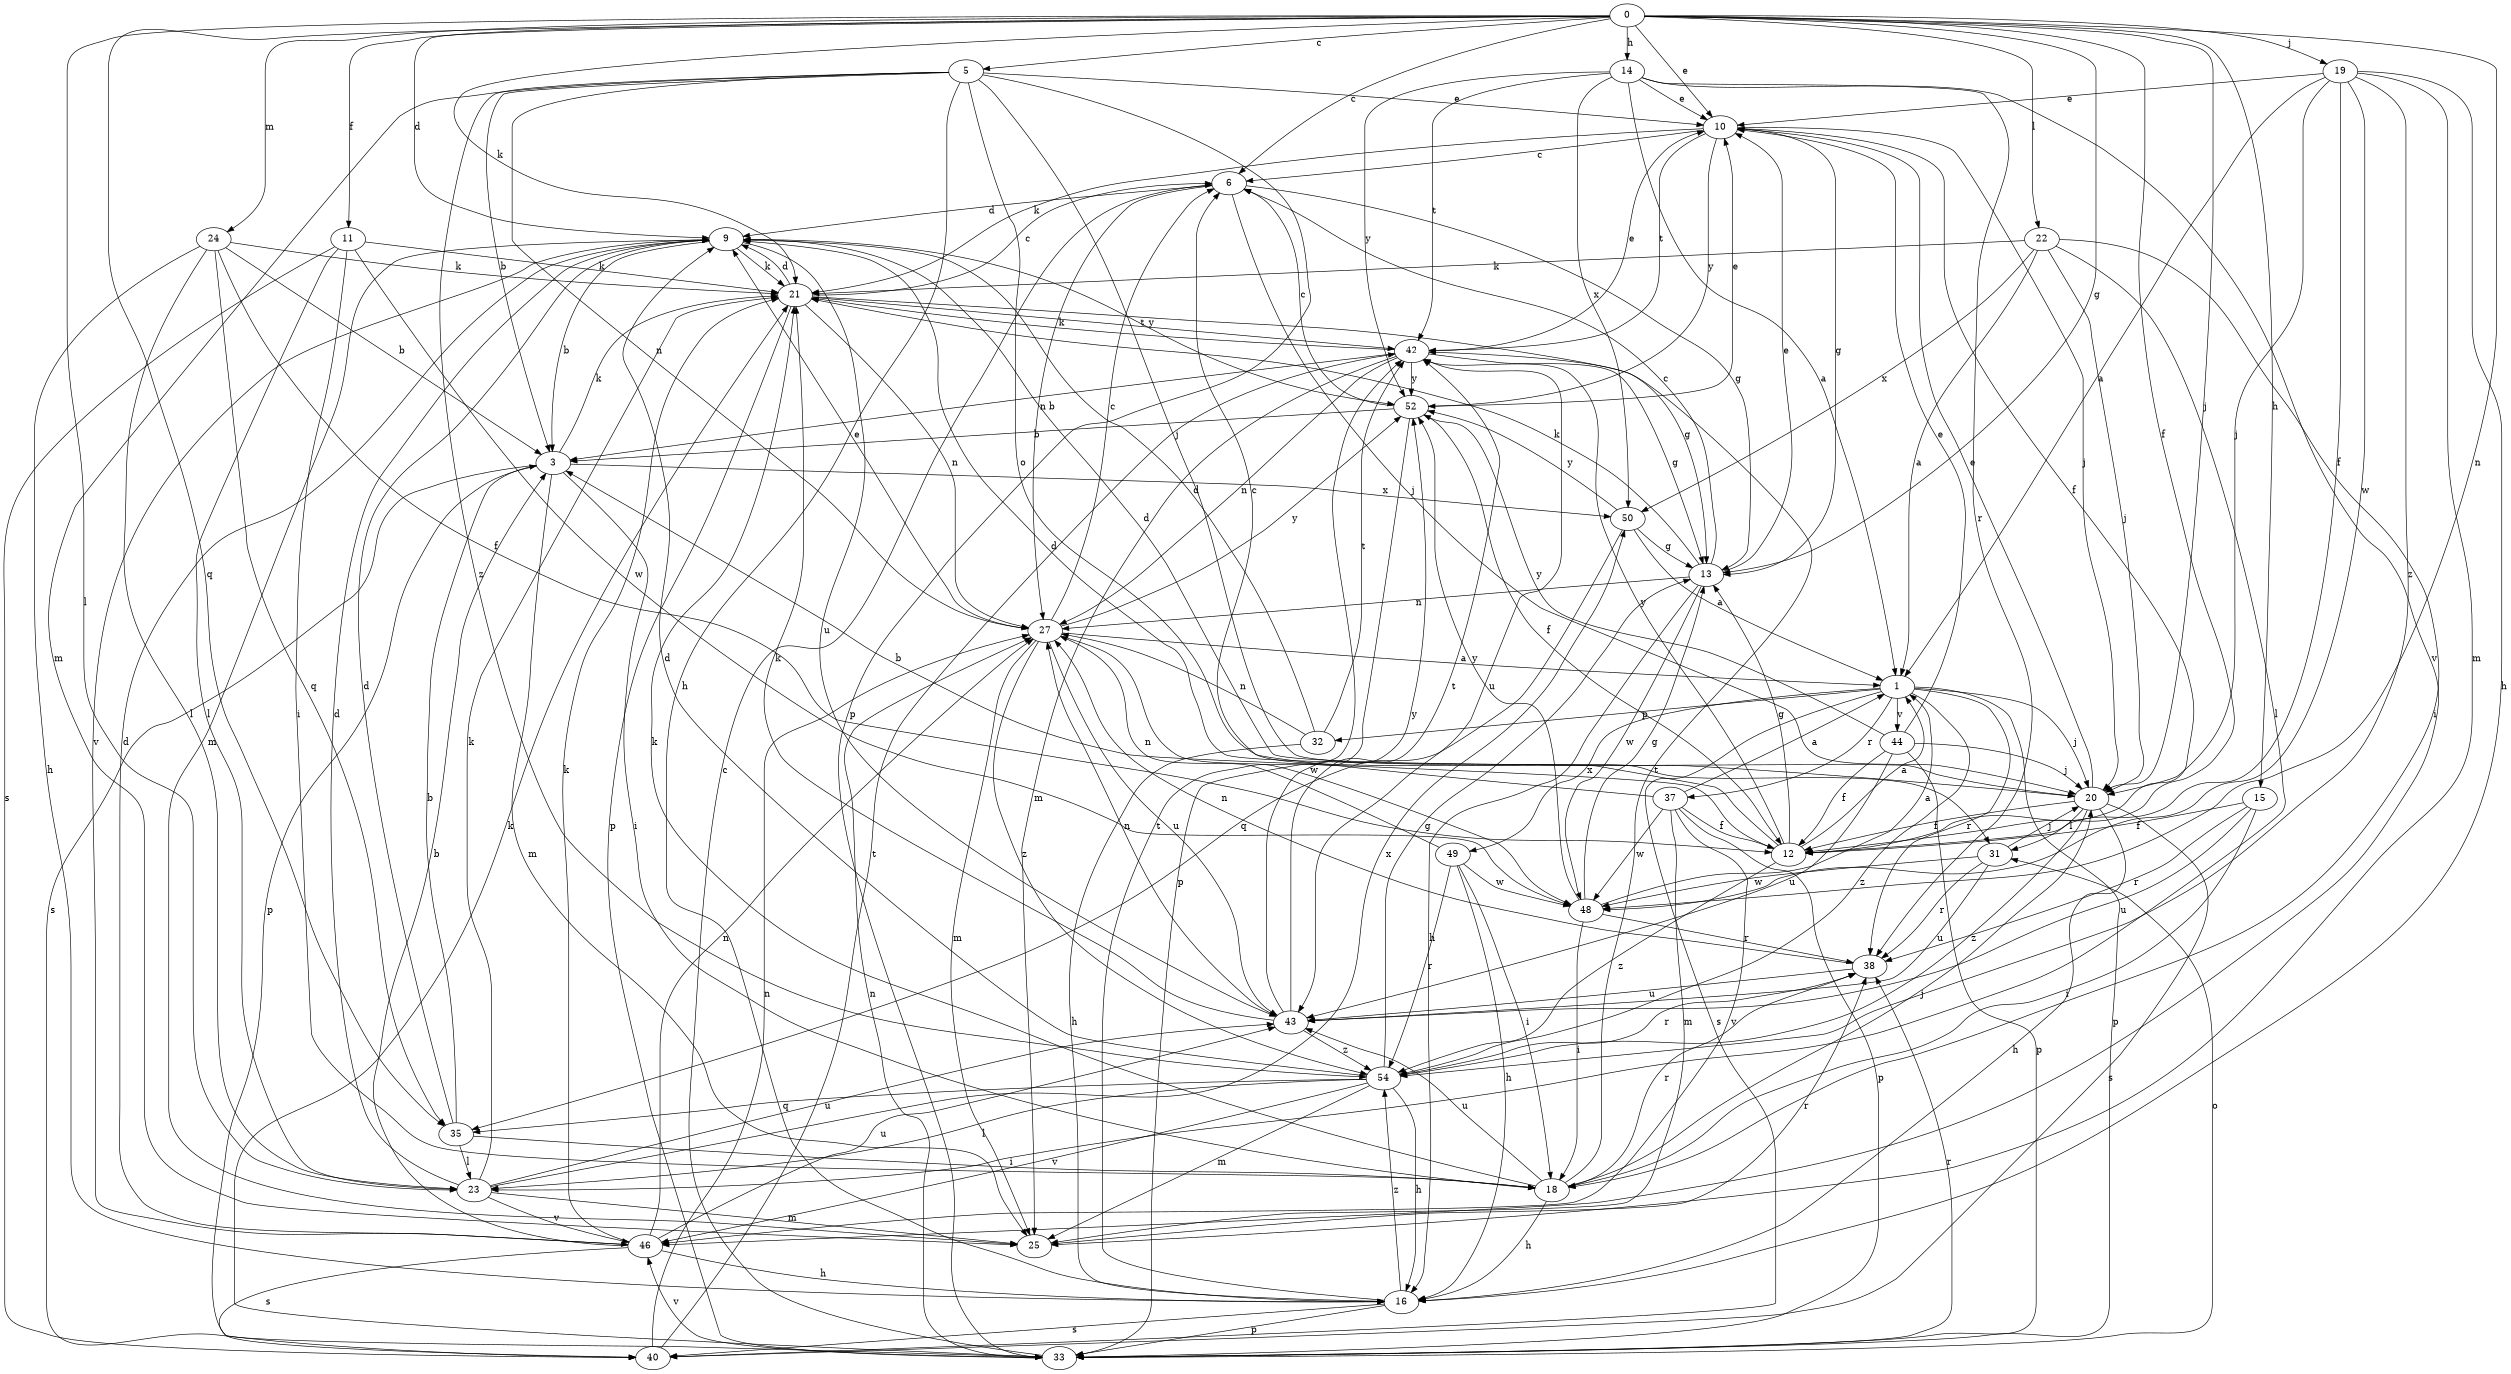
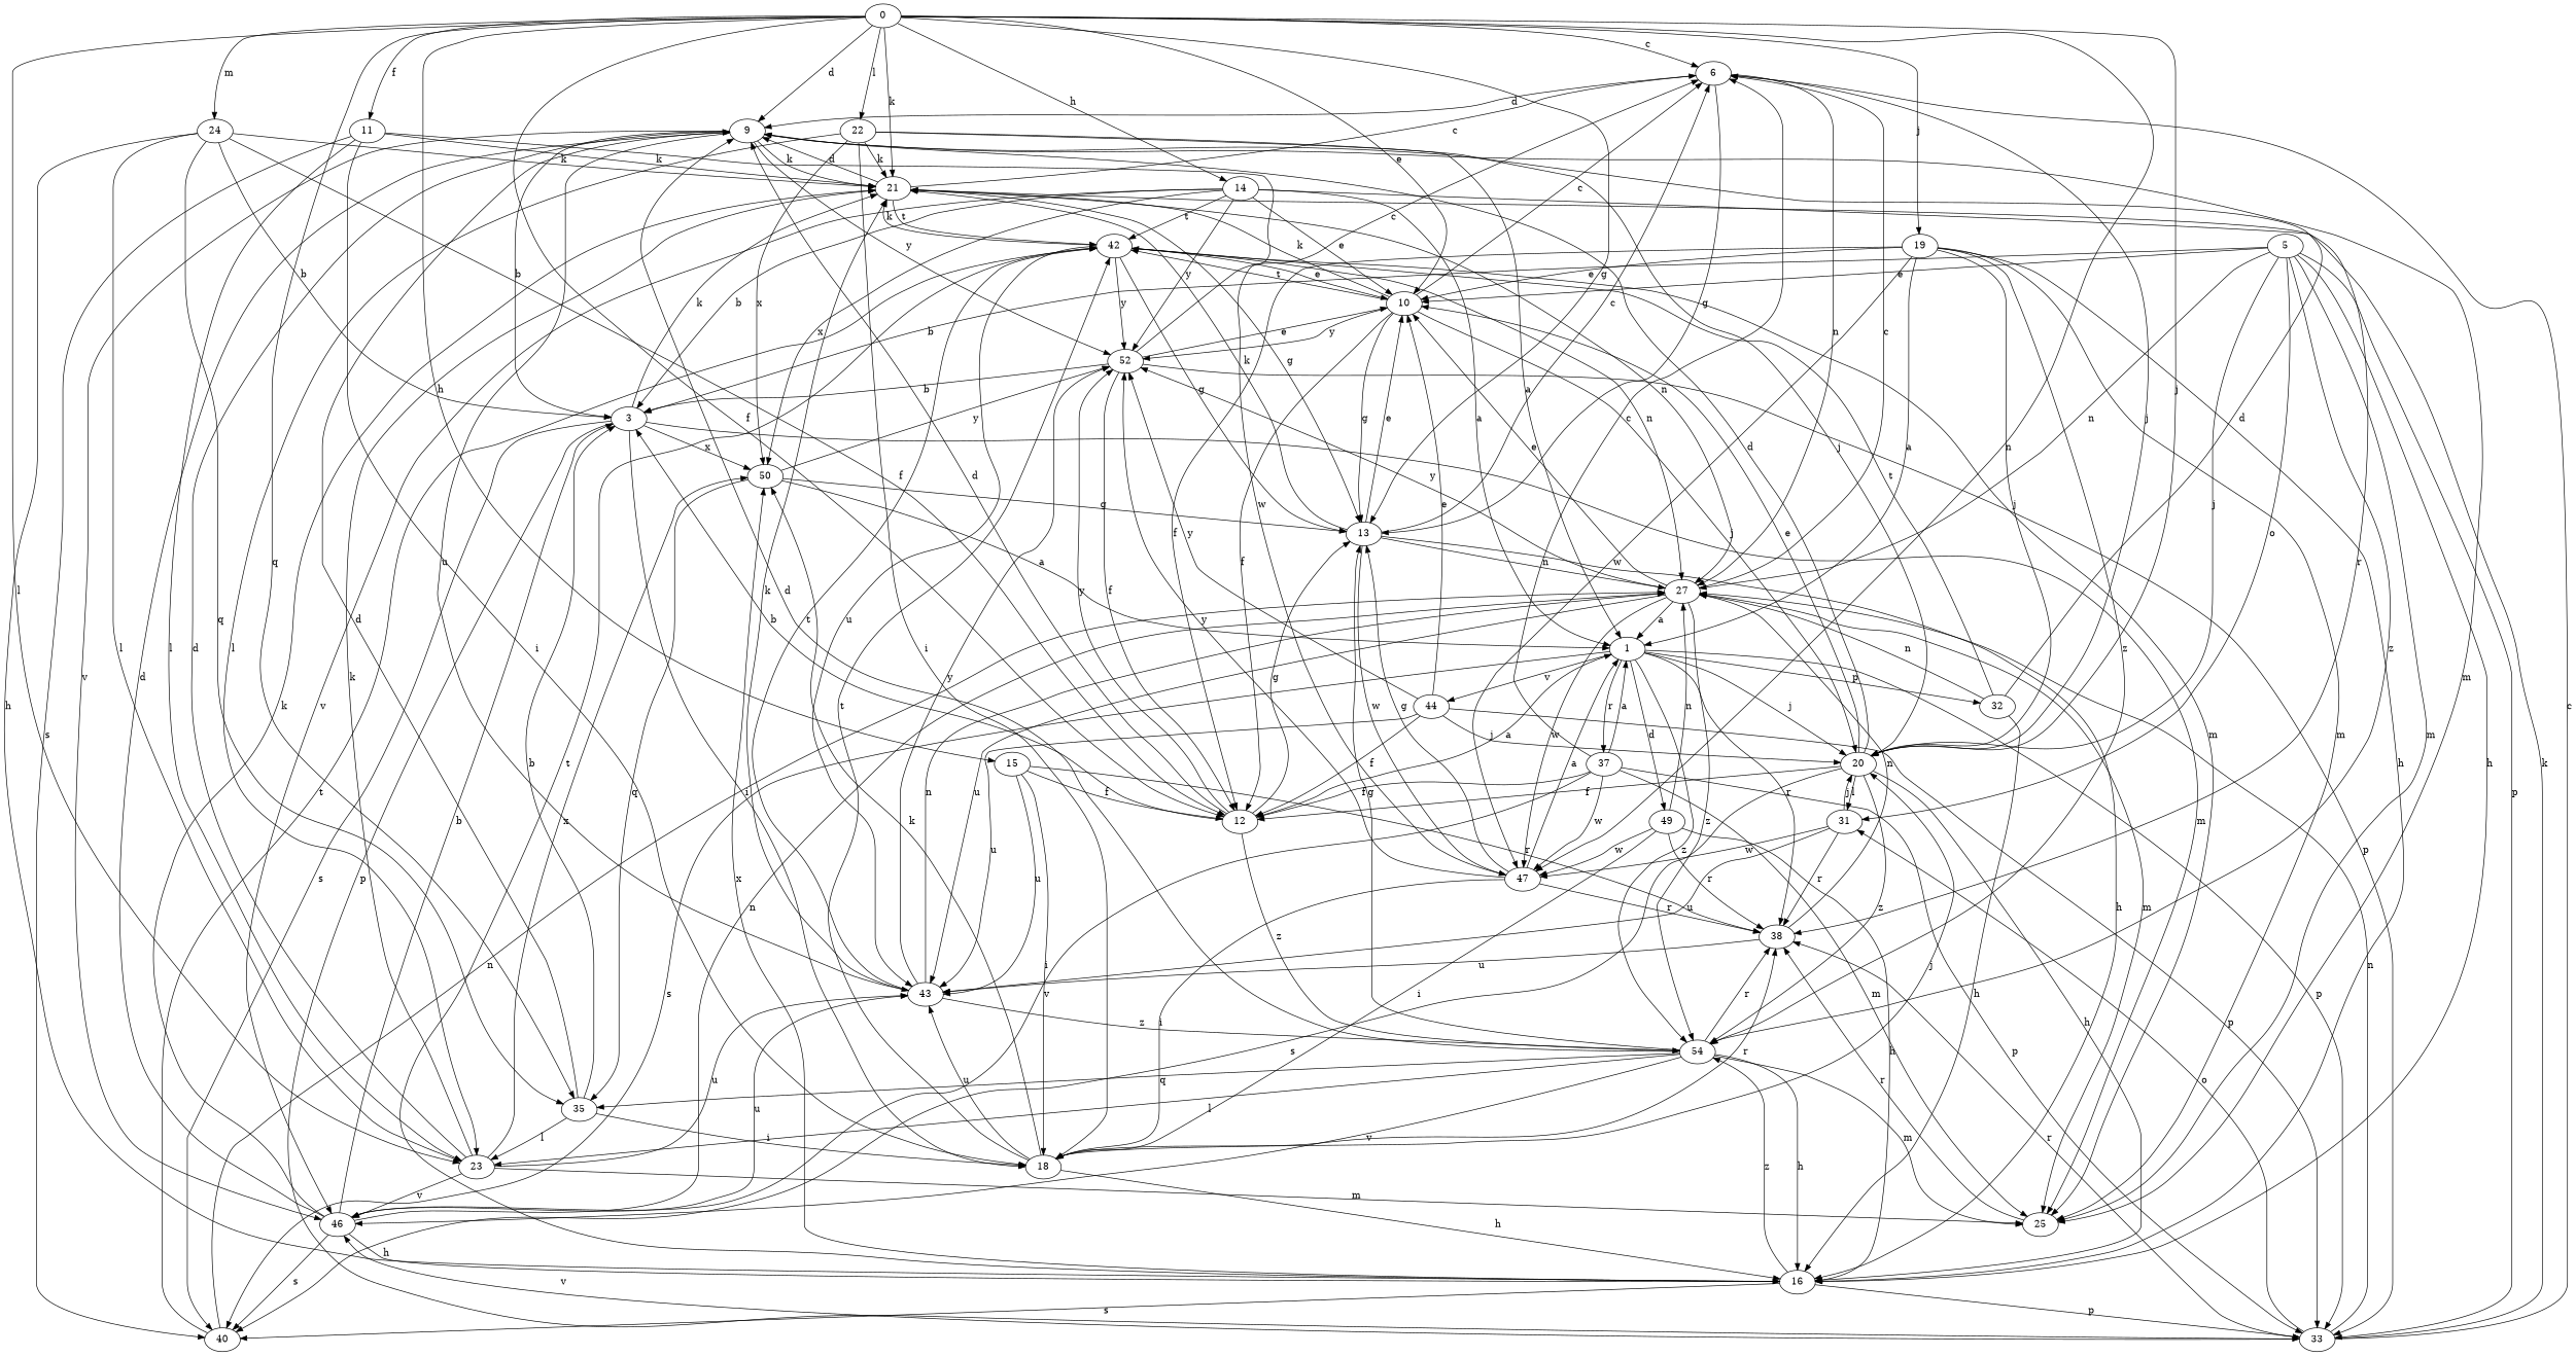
  strict digraph {
    0
    5
    6
    9
    10
    11
    12
    13
    14
    15
    19
    20
    21
    22
    23
    24
    35
-   48
+   48 [label=47]
    33
    54
    3
    25
    16
    27
    31
    43
    46
    52
    42
    40
    18
    1
    38
    50
    32
    37
    44
    49
-   0 -> 5 [label=c]
    0 -> 6 [label=c]
    0 -> 9 [label=d]
    0 -> 10 [label=e]
    0 -> 11 [label=f]
    0 -> 12 [label=f]
    0 -> 13 [label=g]
    0 -> 14 [label=h]
    0 -> 15 [label=h]
    0 -> 19 [label=j]
    0 -> 20 [label=j]
    0 -> 21 [label=k]
    0 -> 22 [label=l]
    0 -> 23 [label=l]
    0 -> 24 [label=m]
    0 -> 35 [label=q]
    0 -> 48 [label=n]
    5 -> 10 [label=e]
    5 -> 20 [label=j]
    5 -> 33 [label=p]
    5 -> 54 [label=z]
    5 -> 3 [label=b]
    5 -> 25 [label=m]
    5 -> 16 [label=h]
    5 -> 27 [label=n]
    5 -> 31 [label=o]
    6 -> 9 [label=d]
    6 -> 13 [label=g]
    6 -> 20 [label=j]
    6 -> 27 [label=n]
    9 -> 21 [label=k]
    9 -> 3 [label=b]
    9 -> 25 [label=m]
    9 -> 43 [label=u]
    9 -> 46 [label=v]
    9 -> 52 [label=y]
    10 -> 6 [label=c]
    10 -> 12 [label=f]
    10 -> 13 [label=g]
    10 -> 20 [label=j]
    10 -> 21 [label=k]
    10 -> 52 [label=y]
    10 -> 42 [label=t]
    11 -> 21 [label=k]
    11 -> 23 [label=l]
    11 -> 48 [label=w]
    11 -> 40 [label=s]
    11 -> 18 [label=i]
    12 -> 9 [label=d]
    12 -> 13 [label=g]
    12 -> 54 [label=z]
    12 -> 3 [label=b]
-   12 -> 42 [label=y]
+   12 -> 52 [label=y]
    12 -> 1 [label=a]
    13 -> 6 [label=c]
    13 -> 10 [label=e]
    13 -> 21 [label=k]
    13 -> 48 [label=w]
    13 -> 16 [label=h]
    13 -> 27 [label=n]
    14 -> 10 [label=e]
-   42 -> 3 [label=b]
+   14 -> 3 [label=b]
    14 -> 46 [label=v]
    14 -> 52 [label=y]
    14 -> 42 [label=t]
    14 -> 1 [label=a]
    14 -> 38 [label=r]
    14 -> 50 [label=x]
    15 -> 12 [label=f]
    15 -> 43 [label=u]
    15 -> 18 [label=i]
    15 -> 38 [label=r]
    19 -> 10 [label=e]
    19 -> 12 [label=f]
    19 -> 20 [label=j]
    19 -> 48 [label=w]
    19 -> 54 [label=z]
    19 -> 25 [label=m]
    19 -> 16 [label=h]
    19 -> 1 [label=a]
    20 -> 9 [label=d]
    20 -> 10 [label=e]
    20 -> 12 [label=f]
    20 -> 54 [label=z]
    20 -> 16 [label=h]
    20 -> 31 [label=l]
    20 -> 40 [label=s]
    21 -> 6 [label=c]
    21 -> 9 [label=d]
    21 -> 13 [label=g]
-   21 -> 33 [label=p]
    21 -> 27 [label=n]
    21 -> 42 [label=t]
    22 -> 20 [label=j]
    22 -> 21 [label=k]
    22 -> 23 [label=l]
    22 -> 18 [label=i]
    22 -> 1 [label=a]
    22 -> 50 [label=x]
    23 -> 9 [label=d]
    23 -> 21 [label=k]
    23 -> 25 [label=m]
    23 -> 43 [label=u]
    23 -> 46 [label=v]
    23 -> 50 [label=x]
    24 -> 12 [label=f]
    24 -> 21 [label=k]
    24 -> 23 [label=l]
    24 -> 35 [label=q]
    24 -> 3 [label=b]
    24 -> 16 [label=h]
    35 -> 9 [label=d]
    35 -> 23 [label=l]
    35 -> 3 [label=b]
    35 -> 18 [label=i]
    48 -> 13 [label=g]
    48 -> 52 [label=y]
    48 -> 18 [label=i]
    48 -> 1 [label=a]
    48 -> 38 [label=r]
    33 -> 6 [label=c]
    33 -> 21 [label=k]
    33 -> 27 [label=n]
    33 -> 31 [label=o]
    33 -> 46 [label=v]
    33 -> 38 [label=r]
    54 -> 9 [label=d]
    54 -> 13 [label=g]
    54 -> 23 [label=l]
    54 -> 35 [label=q]
    54 -> 25 [label=m]
    54 -> 16 [label=h]
    54 -> 46 [label=v]
    54 -> 38 [label=r]
    3 -> 21 [label=k]
    3 -> 33 [label=p]
    3 -> 25 [label=m]
    3 -> 40 [label=s]
    3 -> 18 [label=i]
    3 -> 50 [label=x]
    25 -> 38 [label=r]
    16 -> 33 [label=p]
    16 -> 54 [label=z]
    16 -> 42 [label=t]
    16 -> 40 [label=s]
+   16 -> 50 [label=x]
    27 -> 6 [label=c]
-   27 -> 9 [label=e]
+   27 -> 10 [label=e]
    27 -> 48 [label=w]
    27 -> 54 [label=z]
    27 -> 25 [label=m]
    27 -> 43 [label=u]
    27 -> 52 [label=y]
    27 -> 1 [label=a]
    31 -> 20 [label=j]
    31 -> 48 [label=w]
    31 -> 43 [label=u]
    31 -> 38 [label=r]
    43 -> 21 [label=k]
    43 -> 54 [label=z]
    43 -> 27 [label=n]
    43 -> 52 [label=y]
    43 -> 42 [label=t]
    46 -> 9 [label=d]
    46 -> 21 [label=k]
    46 -> 3 [label=b]
    46 -> 16 [label=h]
    46 -> 27 [label=n]
    46 -> 43 [label=u]
    46 -> 40 [label=s]
    52 -> 6 [label=c]
    52 -> 10 [label=e]
    52 -> 12 [label=f]
    52 -> 33 [label=p]
    52 -> 3 [label=b]
    42 -> 10 [label=e]
    42 -> 13 [label=g]
    42 -> 21 [label=k]
    42 -> 25 [label=m]
    42 -> 27 [label=n]
    42 -> 43 [label=u]
    42 -> 52 [label=y]
    40 -> 27 [label=n]
    40 -> 42 [label=t]
    18 -> 20 [label=j]
-   18 -> 21 [label=k]
+   18 -> 50 [label=k]
    18 -> 16 [label=h]
    18 -> 43 [label=u]
    18 -> 42 [label=t]
    18 -> 38 [label=r]
    1 -> 20 [label=j]
    1 -> 33 [label=p]
    1 -> 54 [label=z]
    1 -> 40 [label=s]
    1 -> 38 [label=r]
    1 -> 32 [label=p]
    1 -> 37 [label=r]
    1 -> 44 [label=v]
-   1 -> 49 [label=x]
+   1 -> 49 [label=d]
    38 -> 27 [label=n]
    38 -> 43 [label=u]
    50 -> 13 [label=g]
    50 -> 35 [label=q]
    50 -> 52 [label=y]
    50 -> 1 [label=a]
    32 -> 9 [label=d]
    32 -> 16 [label=h]
    32 -> 27 [label=n]
    32 -> 42 [label=t]
    37 -> 6 [label=c]
    37 -> 12 [label=f]
    37 -> 48 [label=w]
    37 -> 33 [label=p]
    37 -> 25 [label=m]
    37 -> 46 [label=v]
    37 -> 1 [label=a]
    44 -> 10 [label=e]
    44 -> 12 [label=f]
    44 -> 20 [label=j]
    44 -> 33 [label=p]
    44 -> 43 [label=u]
    44 -> 52 [label=y]
    49 -> 48 [label=w]
    49 -> 16 [label=h]
    49 -> 27 [label=n]
    49 -> 18 [label=i]
-   49 -> 54 [label=r]
+   49 -> 38 [label=r]
  }
